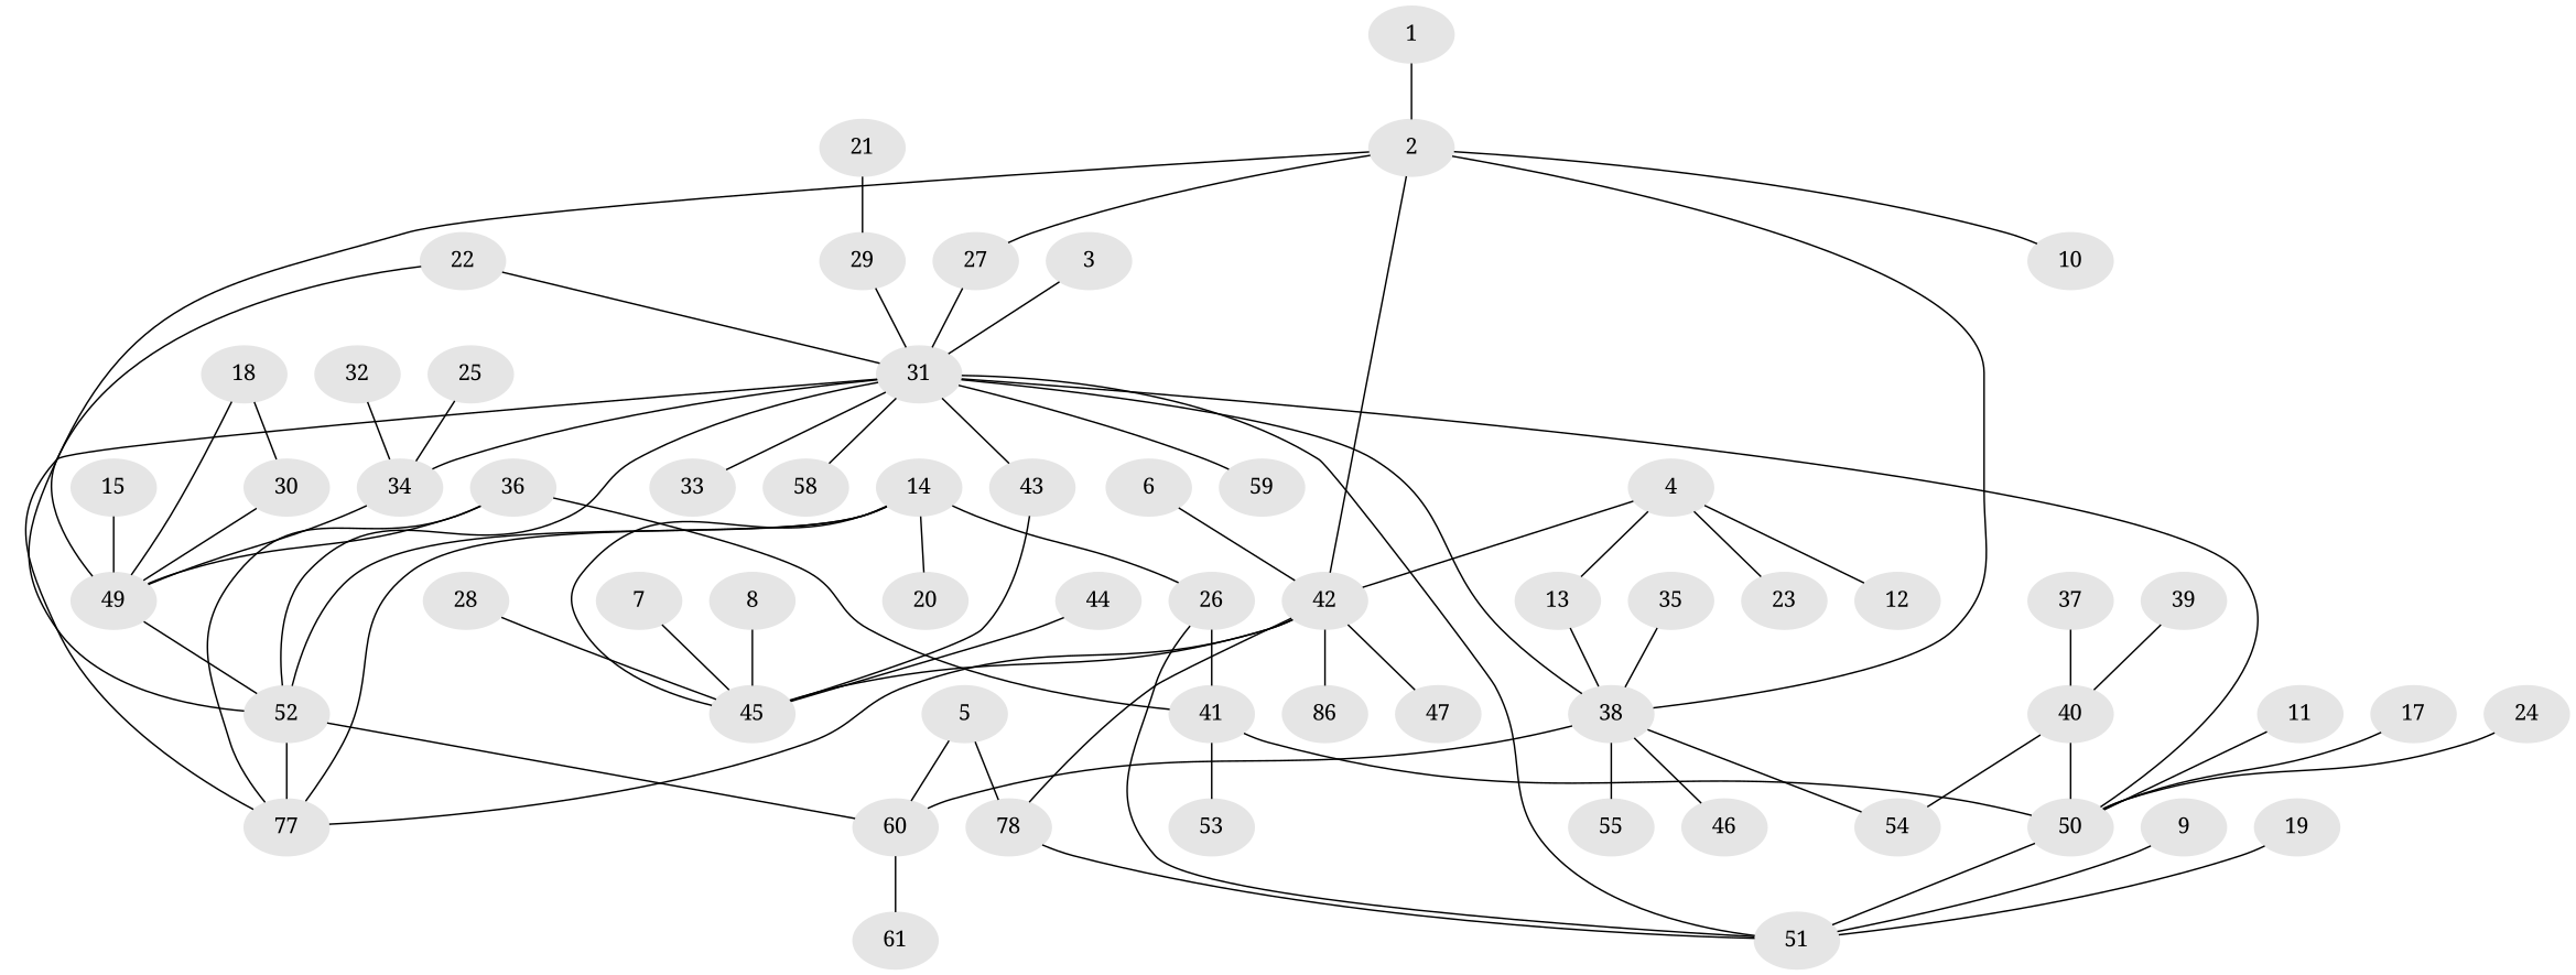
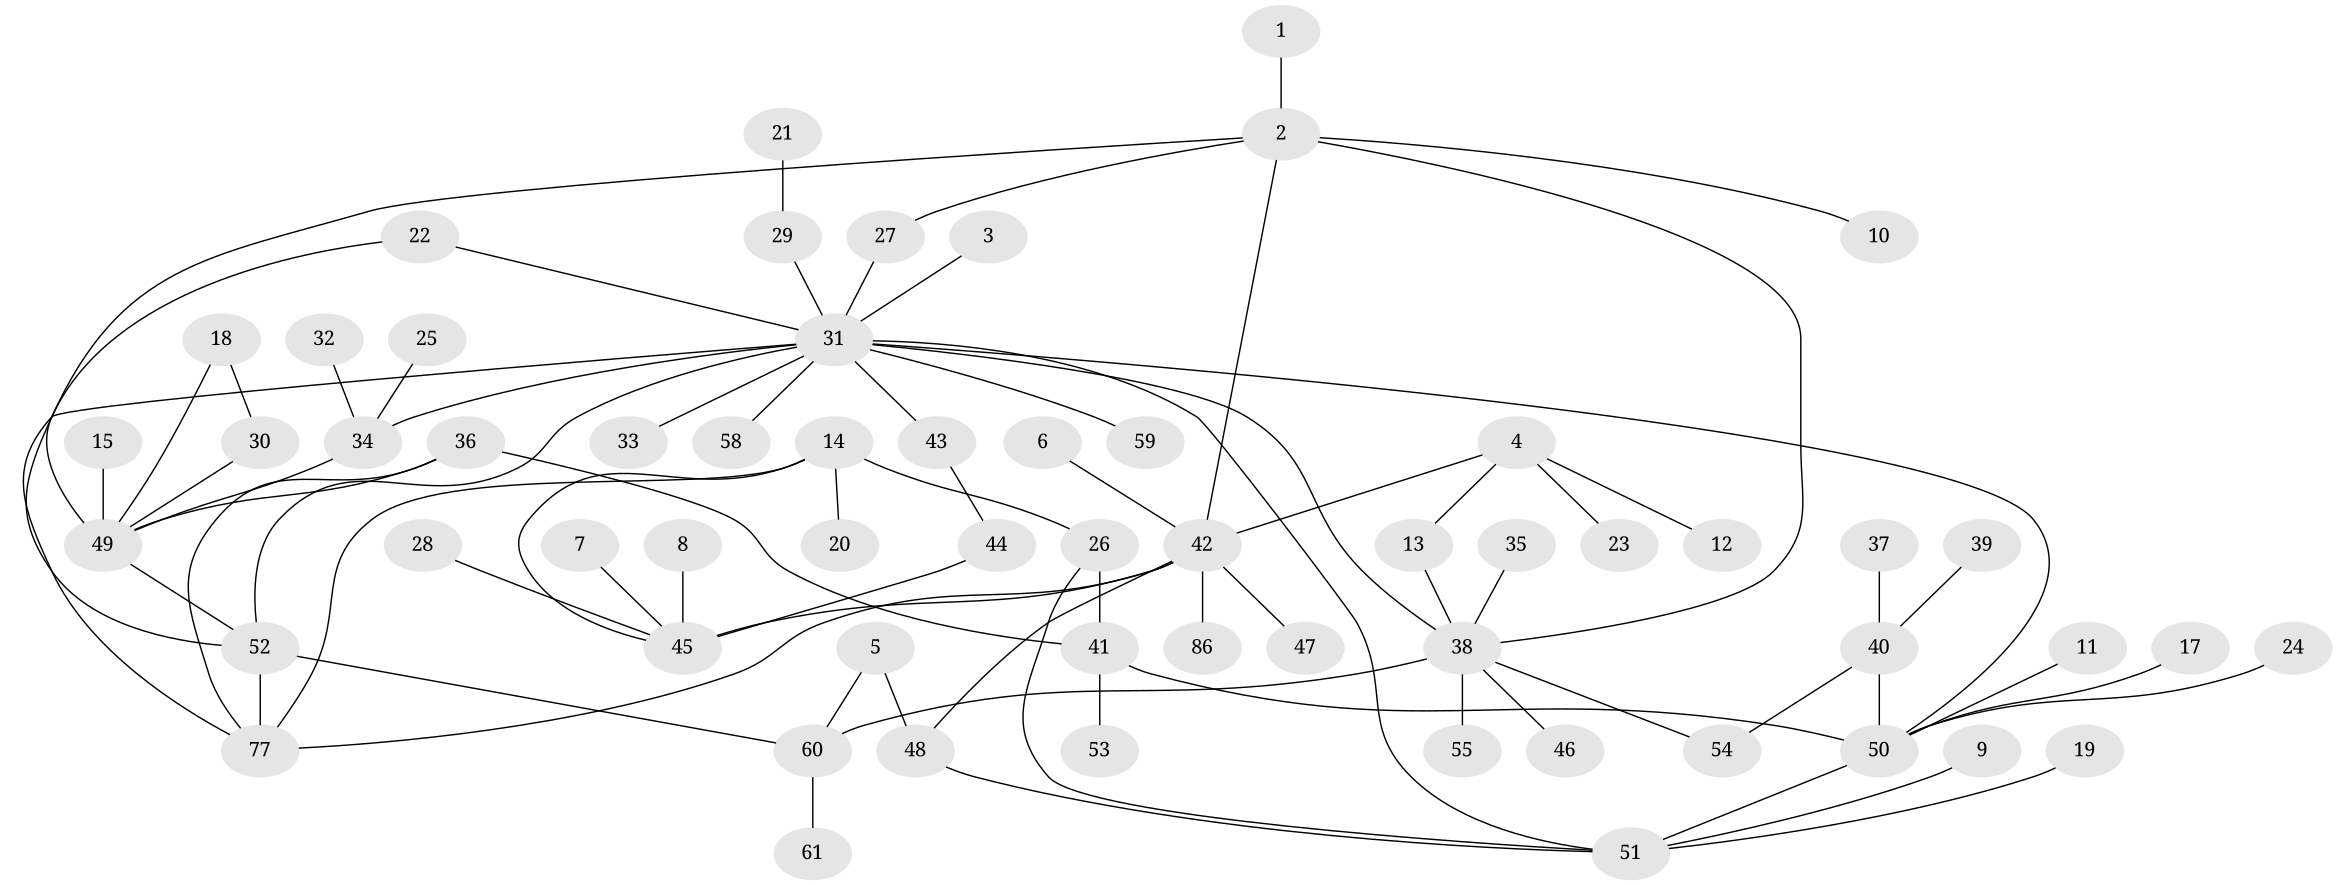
  graph {
    fontname="Noto Serif"
    node [color=gray90 fontname="Noto Serif" style=filled]
    edge [fontname="Noto Serif" weight=1.0]
    1
    2
    10
    27
    38
    42
    49
    31
    60
    46
    54
    55
-   48 [label=78]
+   48
    45
    n15 [label=77]
    47
    n17 [label=86]
    52
    3
    51
    50
    34
    33
    43
    58
    59
    4
    12
    13
    23
    5
    61
    6
    7
    8
    9
    11
    14
    20
    26
    41
    15
    17
    18
    30
    19
    21
    29
    22
    24
    25
    53
    28
    32
    35
    36
    37
    40
    39
    44
    1 -- 2
    2 -- 10
    2 -- 27
    2 -- 38
    2 -- 42
    2 -- 49
    27 -- 31
    38 -- 60 [weight=2.0]
    38 -- 46
    38 -- 54
    38 -- 55
    42 -- 48
    42 -- 45
    42 -- n15
    42 -- 47
    42 -- n17
    49 -- 52
    31 -- 38
    31 -- n15
    31 -- 52
    31 -- 51
    31 -- 50
    31 -- 34
    31 -- 33
    31 -- 43
    31 -- 58
    31 -- 59
    60 -- 61
    48 -- 51
    52 -- 60
    52 -- n15
    3 -- 31
    50 -- 51
    34 -- 49
-   43 -- 45
+   43 -- 44
    4 -- 42
    4 -- 12
    4 -- 13
    4 -- 23
    13 -- 38
    5 -- 60
    5 -- 48
    6 -- 42
    7 -- 45
    8 -- 45
    9 -- 51
    11 -- 50
    14 -- 45
    14 -- n15
-   14 -- 52
    14 -- 20
    14 -- 26
    26 -- 51
    26 -- 41
    41 -- 50
    41 -- 53
    15 -- 49
    17 -- 50
    18 -- 49
    18 -- 30
    30 -- 49
    19 -- 51
    21 -- 29
    29 -- 31
    22 -- 31
    22 -- 52
    24 -- 50
    25 -- 34
    28 -- 45
    32 -- 34
    35 -- 38
    36 -- 49
    36 -- n15
    36 -- 41
    37 -- 40
    40 -- 54
    40 -- 50
    39 -- 40
    44 -- 45
  }
